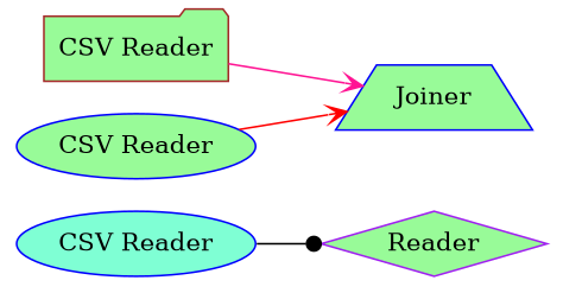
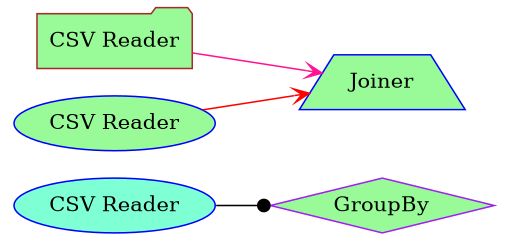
  digraph {
    rankdir=LR
    node [style=filled fillcolor=palegreen color=blue shape=ellipse]
    edge [style=solid arrowhead=vee]
    n1 [label="CSV Reader" fillcolor=aquamarine]
-   n2 [label=Reader color=purple shape=diamond]
+   n2 [label=GroupBy color=purple shape=diamond]
    n3 [label="CSV Reader" color=brown shape=folder]
    n4 [label=Joiner shape=trapezium]
    n5 [label="CSV Reader"]
    n1 -> n2 [color=black arrowhead=dot]
    n3 -> n4 [color=deeppink]
    n5 -> n4 [color=red]
  }
